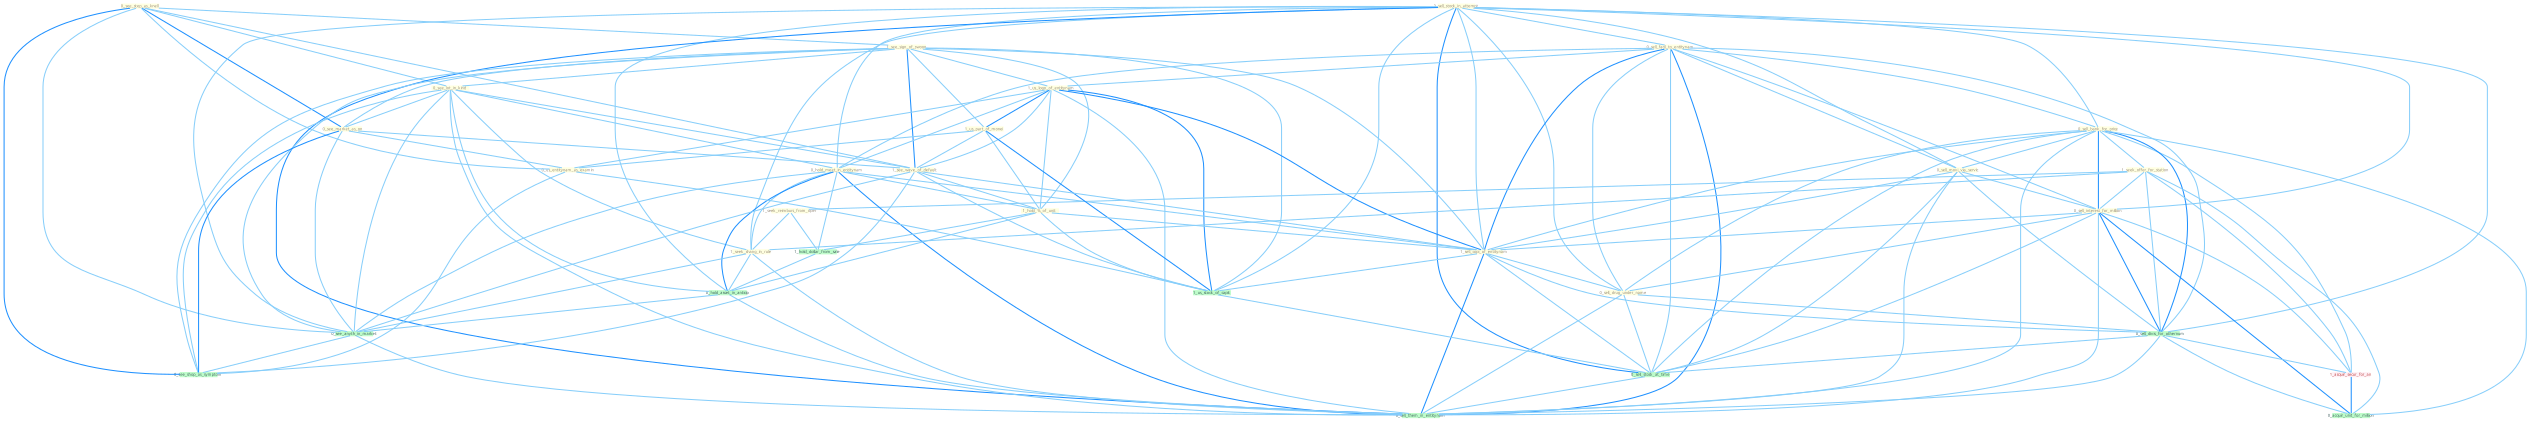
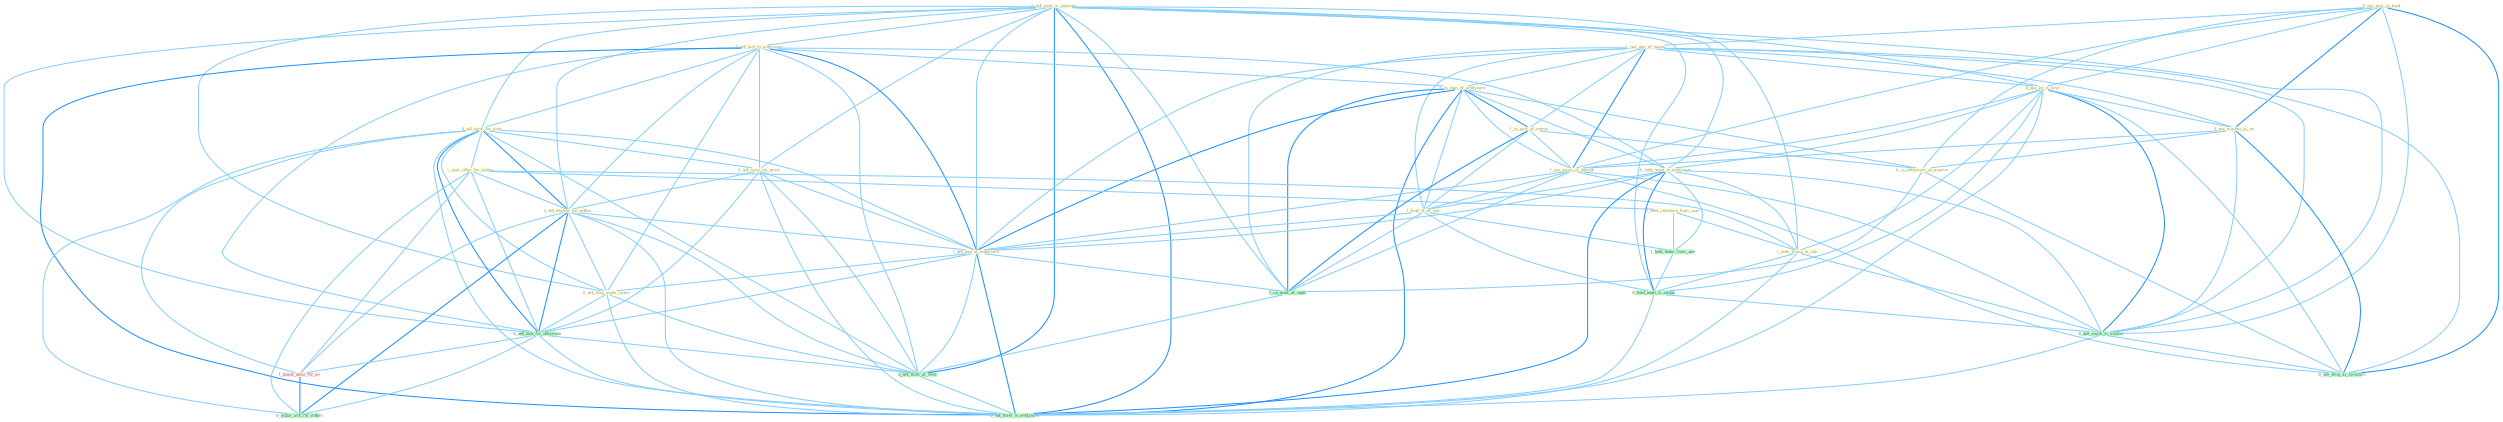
  graph {
    fontname=Ubuntu
    node [color="#ffffe0" fixedsize=true fontcolor="#8b7d6b" fontname=Ubuntu fontsize=4 shape=polygon style=filled]
    edge [color="#87cefa" fontname=Ubuntu w=1]
    "0_see_step_as_knell " [height=.06 width=.5]
    "0_sell_stock_in_attempt " [height=.06 width=.5]
    "0_sell_facil_to_entitynam " [height=.06 width=.5]
    "1_see_sign_of_swoon " [height=.06 width=.5]
    "1_us_logo_of_entitynam " [height=.06 width=.5]
    "0_sell_bank_for_price " [height=.06 width=.5]
    "0_see_lot_in_kind " [height=.06 width=.5]
    "1_seek_offer_for_station " [height=.06 width=.5]
    "0_see_market_as_on " [height=.06 width=.5]
    "0_sell_movi_via_servic " [height=.06 width=.5]
    "0_hold_meet_in_entitynam " [height=.06 width=.5]
    "1_us_part_of_monei " [height=.06 width=.5]
    "0_us_entitynam_as_examin " [height=.06 width=.5]
    "1_seek_reimburs_from_oper " [height=.06 width=.5]
    "1_see_wave_of_default " [height=.06 width=.5]
    "0_sell_interest_for_million " [height=.06 width=.5]
    "1_hold_%_of_unit " [height=.06 width=.5]
    "1_sell_copi_of_entitynam " [height=.06 width=.5]
    "1_seek_chang_in_rule " [height=.06 width=.5]
    "0_sell_drug_under_name " [height=.06 width=.5]
    "1_acquir_secur_for_an " [color="#fff0f5" fontcolor="#b22222" height=.06 width=.5]
    n22 [color="#BDFCC9" fontcolor="#2f4f4f" height=.06 label="0_see_anyth_in_market" width=.5]
    "0_see_shop_as_symptom " [color="#BDFCC9" fontcolor="#2f4f4f" height=.06 width=.5]
    "0_sell_divis_for_othernum " [color="#BDFCC9" fontcolor="#2f4f4f" height=.06 width=.5]
    "1_us_stock_of_capit " [color="#BDFCC9" fontcolor="#2f4f4f" height=.06 width=.5]
    "0_hold_asset_in_anticip " [color="#BDFCC9" fontcolor="#2f4f4f" height=.06 width=.5]
    "0_sell_stock_at_time " [color="#BDFCC9" fontcolor="#2f4f4f" height=.06 width=.5]
    "0_sell_them_in_entitynam " [color="#BDFCC9" fontcolor="#2f4f4f" height=.06 width=.5]
    "0_acquir_unit_for_million " [color="#BDFCC9" fontcolor="#2f4f4f" height=.06 width=.5]
    "1_hold_dollar_from_sale " [color="#BDFCC9" fontcolor="#2f4f4f" height=.06 width=.5]
    subgraph sub_1 {
      "0_see_step_as_knell "
      "0_sell_stock_in_attempt "
      "0_sell_facil_to_entitynam "
      "1_see_sign_of_swoon "
      "1_us_logo_of_entitynam "
      "0_sell_bank_for_price "
      "0_see_lot_in_kind "
      "1_seek_offer_for_station "
      "0_see_market_as_on "
      "0_sell_movi_via_servic "
      "0_hold_meet_in_entitynam "
      "1_us_part_of_monei "
      "0_us_entitynam_as_examin "
      "1_seek_reimburs_from_oper "
      "1_see_wave_of_default "
      "0_sell_interest_for_million "
      "1_hold_%_of_unit "
      "1_sell_copi_of_entitynam "
      "1_seek_chang_in_rule "
      "0_sell_drug_under_name "
    }
    subgraph sub_2 {
      "1_acquir_secur_for_an "
    }
    "0_see_step_as_knell " -- "1_see_sign_of_swoon "
    "0_see_step_as_knell " -- "0_see_lot_in_kind "
    "0_see_step_as_knell " -- "0_see_market_as_on " [color="#1e90ff" w=2]
    "0_see_step_as_knell " -- "0_us_entitynam_as_examin "
    "0_see_step_as_knell " -- "1_see_wave_of_default "
    "0_see_step_as_knell " -- n22
    "0_see_step_as_knell " -- "0_see_shop_as_symptom " [color="#1e90ff" w=2]
    "0_sell_stock_in_attempt " -- "0_sell_facil_to_entitynam "
    "0_sell_stock_in_attempt " -- "0_sell_bank_for_price "
+   "0_sell_stock_in_attempt " -- "0_see_lot_in_kind "
    "0_sell_stock_in_attempt " -- "0_sell_movi_via_servic "
    "0_sell_stock_in_attempt " -- "0_hold_meet_in_entitynam "
    "0_sell_stock_in_attempt " -- "0_sell_interest_for_million "
    "0_sell_stock_in_attempt " -- "1_sell_copi_of_entitynam "
    "0_sell_stock_in_attempt " -- "1_seek_chang_in_rule "
    "0_sell_stock_in_attempt " -- "0_sell_drug_under_name "
    "0_sell_stock_in_attempt " -- n22
    "0_sell_stock_in_attempt " -- "0_sell_divis_for_othernum "
    "0_sell_stock_in_attempt " -- "1_us_stock_of_capit "
    "0_sell_stock_in_attempt " -- "0_hold_asset_in_anticip "
    "0_sell_stock_in_attempt " -- "0_sell_stock_at_time " [color="#1e90ff" w=2]
    "0_sell_stock_in_attempt " -- "0_sell_them_in_entitynam " [color="#1e90ff" w=2]
    "0_sell_facil_to_entitynam " -- "1_us_logo_of_entitynam "
    "0_sell_facil_to_entitynam " -- "0_sell_bank_for_price "
    "0_sell_facil_to_entitynam " -- "0_sell_movi_via_servic "
    "0_sell_facil_to_entitynam " -- "0_hold_meet_in_entitynam "
    "0_sell_facil_to_entitynam " -- "0_sell_interest_for_million "
    "0_sell_facil_to_entitynam " -- "1_sell_copi_of_entitynam " [color="#1e90ff" w=2]
    "0_sell_facil_to_entitynam " -- "0_sell_drug_under_name "
    "0_sell_facil_to_entitynam " -- "0_sell_divis_for_othernum "
    "0_sell_facil_to_entitynam " -- "0_sell_stock_at_time "
    "0_sell_facil_to_entitynam " -- "0_sell_them_in_entitynam " [color="#1e90ff" w=2]
    "1_see_sign_of_swoon " -- "1_us_logo_of_entitynam "
    "1_see_sign_of_swoon " -- "0_see_lot_in_kind "
    "1_see_sign_of_swoon " -- "0_see_market_as_on "
    "1_see_sign_of_swoon " -- "1_us_part_of_monei "
    "1_see_sign_of_swoon " -- "1_see_wave_of_default " [color="#1e90ff" w=2]
    "1_see_sign_of_swoon " -- "1_hold_%_of_unit "
    "1_see_sign_of_swoon " -- "1_sell_copi_of_entitynam "
    "1_see_sign_of_swoon " -- n22
    "1_see_sign_of_swoon " -- "0_see_shop_as_symptom "
    "1_see_sign_of_swoon " -- "1_us_stock_of_capit "
    "1_us_logo_of_entitynam " -- "0_hold_meet_in_entitynam "
    "1_us_logo_of_entitynam " -- "1_us_part_of_monei " [color="#1e90ff" w=2]
    "1_us_logo_of_entitynam " -- "0_us_entitynam_as_examin "
    "1_us_logo_of_entitynam " -- "1_see_wave_of_default "
    "1_us_logo_of_entitynam " -- "1_hold_%_of_unit "
    "1_us_logo_of_entitynam " -- "1_sell_copi_of_entitynam " [color="#1e90ff" w=2]
    "1_us_logo_of_entitynam " -- "1_us_stock_of_capit " [color="#1e90ff" w=2]
-   "1_us_logo_of_entitynam " -- "0_sell_them_in_entitynam "
+   "1_us_logo_of_entitynam " -- "0_sell_them_in_entitynam " [color="#1e90ff"]
    "0_sell_bank_for_price " -- "1_seek_offer_for_station "
    "0_sell_bank_for_price " -- "0_sell_movi_via_servic "
    "0_sell_bank_for_price " -- "0_sell_interest_for_million " [color="#1e90ff" w=2]
    "0_sell_bank_for_price " -- "1_sell_copi_of_entitynam "
    "0_sell_bank_for_price " -- "0_sell_drug_under_name "
    "0_sell_bank_for_price " -- "1_acquir_secur_for_an "
    "0_sell_bank_for_price " -- "0_sell_divis_for_othernum " [color="#1e90ff" w=2]
    "0_sell_bank_for_price " -- "0_sell_stock_at_time "
    "0_sell_bank_for_price " -- "0_sell_them_in_entitynam "
    "0_sell_bank_for_price " -- "0_acquir_unit_for_million "
    "0_see_lot_in_kind " -- "0_see_market_as_on "
    "0_see_lot_in_kind " -- "0_hold_meet_in_entitynam "
    "0_see_lot_in_kind " -- "1_see_wave_of_default "
    "0_see_lot_in_kind " -- "1_seek_chang_in_rule "
-   "0_see_lot_in_kind " -- n22 [w=2]
+   "0_see_lot_in_kind " -- n22 [color="#1e90ff" w=2]
    "0_see_lot_in_kind " -- "0_see_shop_as_symptom "
    "0_see_lot_in_kind " -- "0_hold_asset_in_anticip "
    "0_see_lot_in_kind " -- "0_sell_them_in_entitynam "
    "1_seek_offer_for_station " -- "1_seek_reimburs_from_oper "
    "1_seek_offer_for_station " -- "0_sell_interest_for_million "
    "1_seek_offer_for_station " -- "1_seek_chang_in_rule "
    "1_seek_offer_for_station " -- "1_acquir_secur_for_an "
    "1_seek_offer_for_station " -- "0_sell_divis_for_othernum "
    "1_seek_offer_for_station " -- "0_acquir_unit_for_million "
    "0_see_market_as_on " -- "0_us_entitynam_as_examin "
    "0_see_market_as_on " -- "1_see_wave_of_default "
    "0_see_market_as_on " -- n22
    "0_see_market_as_on " -- "0_see_shop_as_symptom " [color="#1e90ff" w=2]
    "0_sell_movi_via_servic " -- "0_sell_interest_for_million "
    "0_sell_movi_via_servic " -- "1_sell_copi_of_entitynam "
    "0_sell_movi_via_servic " -- "0_sell_divis_for_othernum "
    "0_sell_movi_via_servic " -- "0_sell_stock_at_time "
    "0_sell_movi_via_servic " -- "0_sell_them_in_entitynam "
    "0_hold_meet_in_entitynam " -- "1_hold_%_of_unit "
    "0_hold_meet_in_entitynam " -- "1_sell_copi_of_entitynam "
    "0_hold_meet_in_entitynam " -- "1_seek_chang_in_rule "
    "0_hold_meet_in_entitynam " -- n22
    "0_hold_meet_in_entitynam " -- "0_hold_asset_in_anticip " [color="#1e90ff" w=2]
    "0_hold_meet_in_entitynam " -- "0_sell_them_in_entitynam " [color="#1e90ff" w=2]
    "0_hold_meet_in_entitynam " -- "1_hold_dollar_from_sale "
    "1_us_part_of_monei " -- "0_us_entitynam_as_examin "
    "1_us_part_of_monei " -- "1_see_wave_of_default "
    "1_us_part_of_monei " -- "1_hold_%_of_unit "
    "1_us_part_of_monei " -- "1_us_stock_of_capit " [color="#1e90ff" w=2]
    "0_us_entitynam_as_examin " -- "0_see_shop_as_symptom "
    "0_us_entitynam_as_examin " -- "1_us_stock_of_capit "
    "1_seek_reimburs_from_oper " -- "1_seek_chang_in_rule "
    "1_seek_reimburs_from_oper " -- "1_hold_dollar_from_sale "
    "1_see_wave_of_default " -- "1_hold_%_of_unit "
    "1_see_wave_of_default " -- "1_sell_copi_of_entitynam "
    "1_see_wave_of_default " -- n22
    "1_see_wave_of_default " -- "0_see_shop_as_symptom "
    "1_see_wave_of_default " -- "1_us_stock_of_capit "
    "0_sell_interest_for_million " -- "1_sell_copi_of_entitynam "
    "0_sell_interest_for_million " -- "0_sell_drug_under_name "
    "0_sell_interest_for_million " -- "1_acquir_secur_for_an "
    "0_sell_interest_for_million " -- "0_sell_divis_for_othernum " [color="#1e90ff" w=2]
    "0_sell_interest_for_million " -- "0_sell_stock_at_time "
    "0_sell_interest_for_million " -- "0_sell_them_in_entitynam "
    "0_sell_interest_for_million " -- "0_acquir_unit_for_million " [color="#1e90ff" w=2]
    "1_hold_%_of_unit " -- "1_sell_copi_of_entitynam "
    "1_hold_%_of_unit " -- "1_us_stock_of_capit "
    "1_hold_%_of_unit " -- "0_hold_asset_in_anticip "
    "1_hold_%_of_unit " -- "1_hold_dollar_from_sale "
    "1_sell_copi_of_entitynam " -- "0_sell_drug_under_name "
    "1_sell_copi_of_entitynam " -- "0_sell_divis_for_othernum "
    "1_sell_copi_of_entitynam " -- "1_us_stock_of_capit "
    "1_sell_copi_of_entitynam " -- "0_sell_stock_at_time "
    "1_sell_copi_of_entitynam " -- "0_sell_them_in_entitynam " [color="#1e90ff" w=2]
    "1_seek_chang_in_rule " -- n22
    "1_seek_chang_in_rule " -- "0_hold_asset_in_anticip "
    "1_seek_chang_in_rule " -- "0_sell_them_in_entitynam "
    "0_sell_drug_under_name " -- "0_sell_divis_for_othernum "
    "0_sell_drug_under_name " -- "0_sell_stock_at_time "
    "0_sell_drug_under_name " -- "0_sell_them_in_entitynam "
    "1_acquir_secur_for_an " -- "0_acquir_unit_for_million " [color="#1e90ff" w=2]
    n22 -- "0_see_shop_as_symptom "
    n22 -- "0_sell_them_in_entitynam "
    "0_sell_divis_for_othernum " -- "1_acquir_secur_for_an "
    "0_sell_divis_for_othernum " -- "0_sell_stock_at_time "
    "0_sell_divis_for_othernum " -- "0_sell_them_in_entitynam "
    "0_sell_divis_for_othernum " -- "0_acquir_unit_for_million "
    "1_us_stock_of_capit " -- "0_sell_stock_at_time "
    "0_hold_asset_in_anticip " -- n22
    "0_hold_asset_in_anticip " -- "0_sell_them_in_entitynam "
    "0_sell_stock_at_time " -- "0_sell_them_in_entitynam "
    "1_hold_dollar_from_sale " -- "0_hold_asset_in_anticip "
  }
